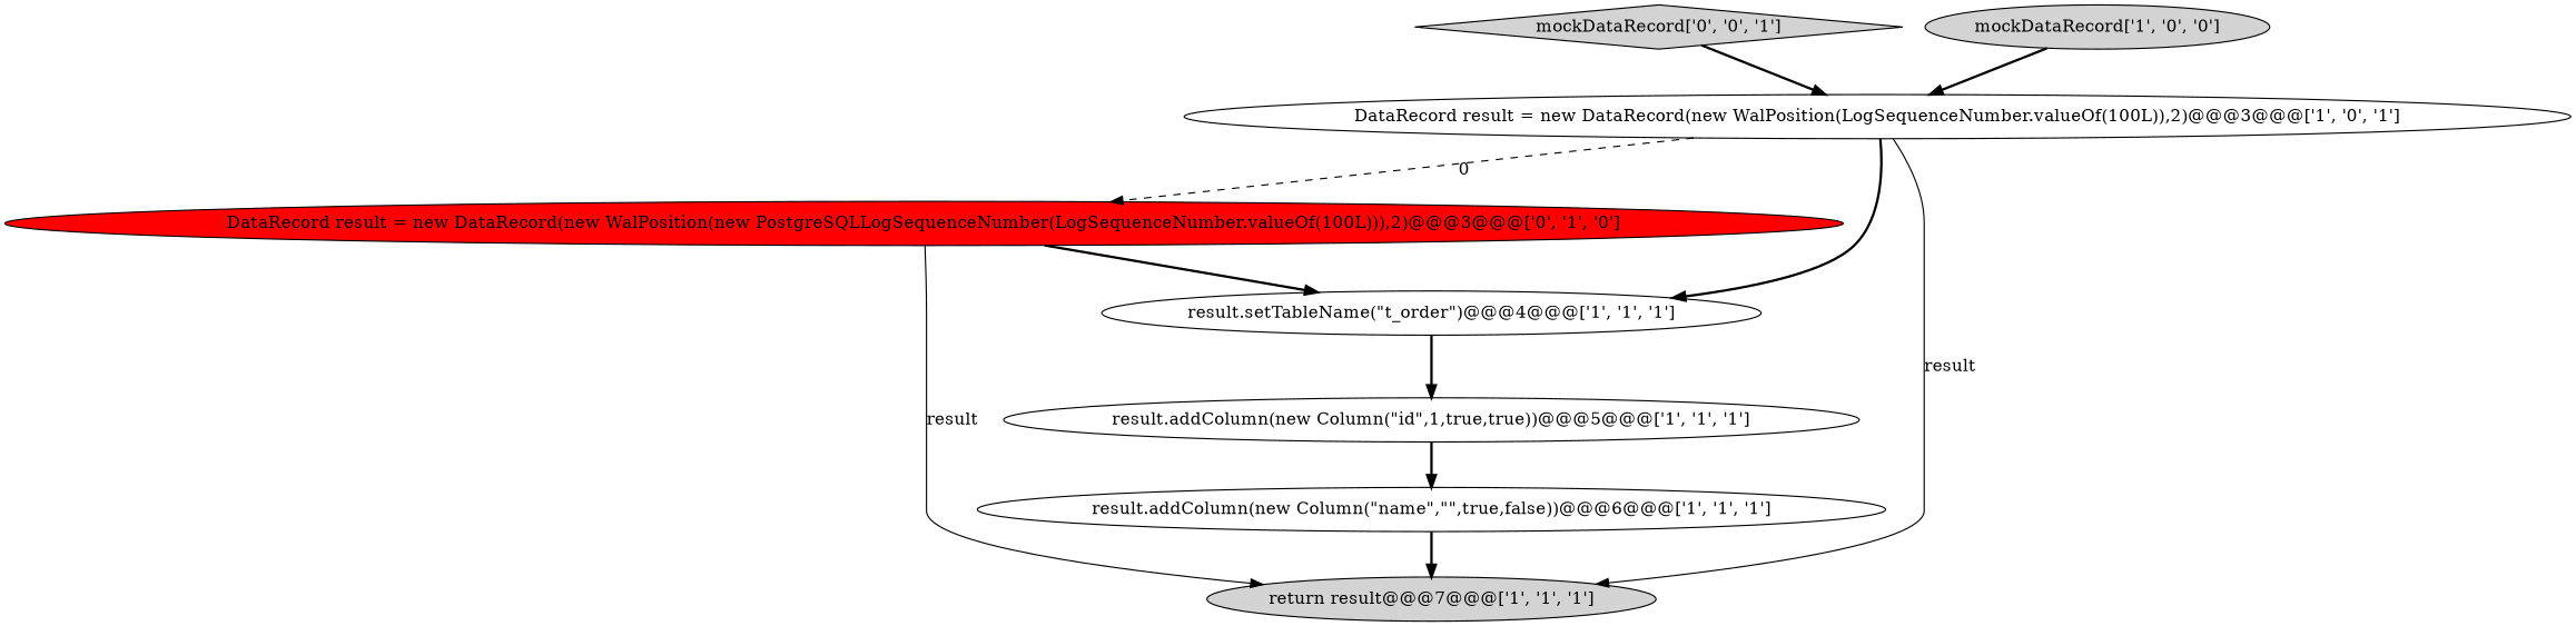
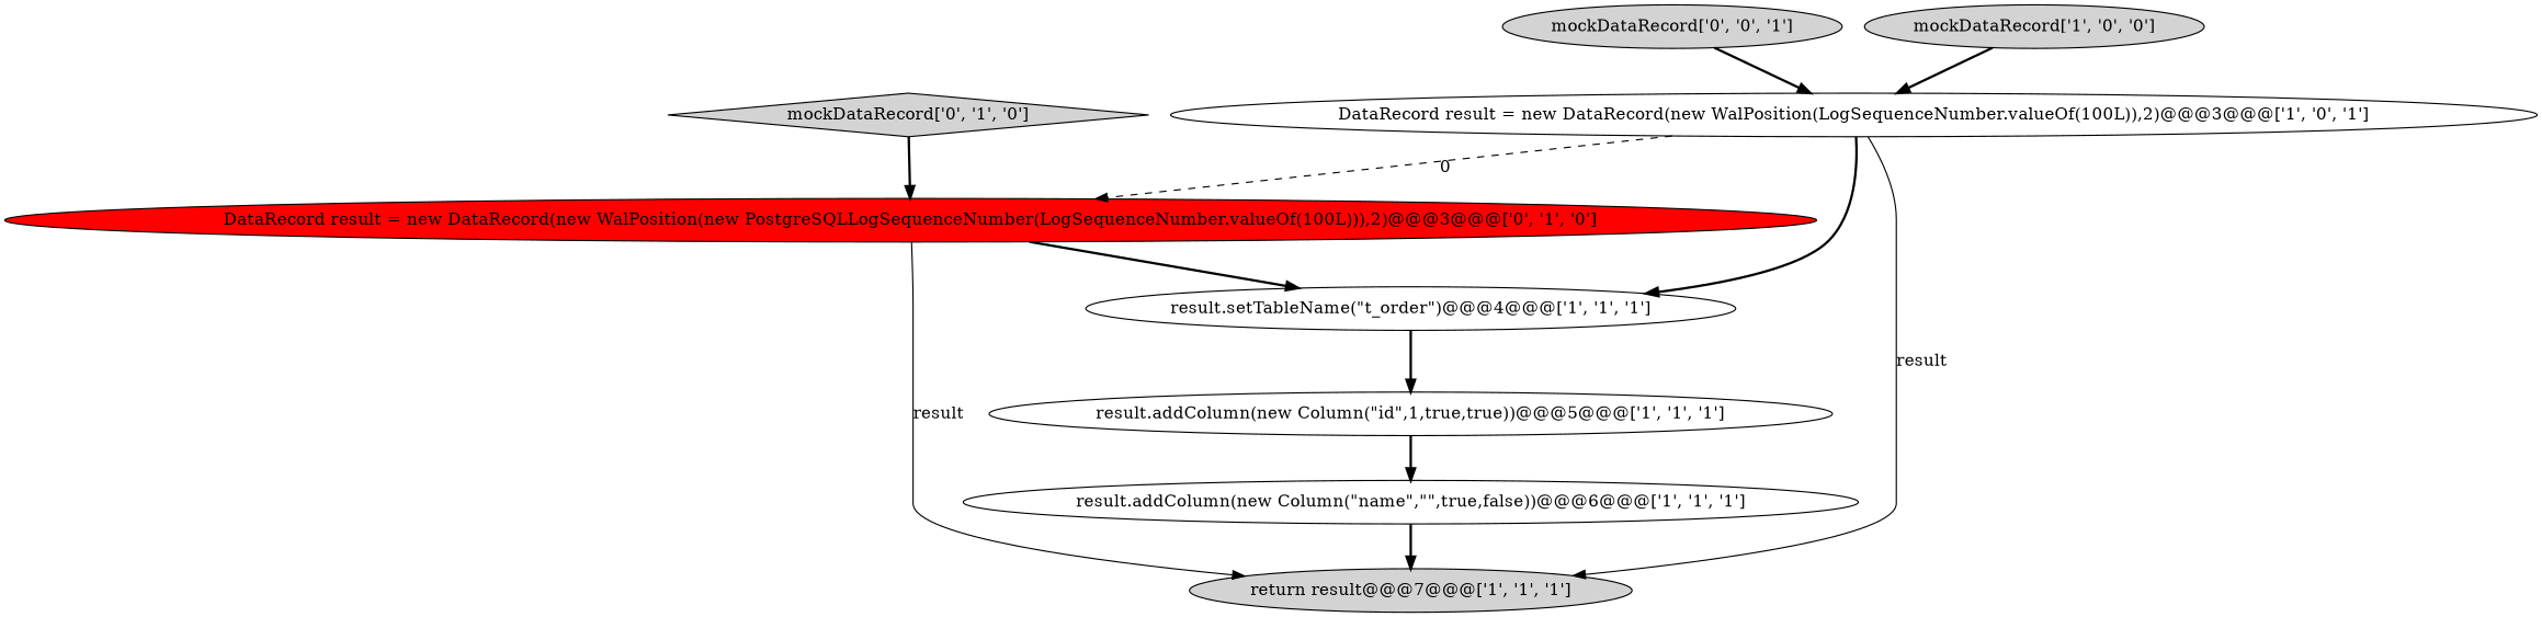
  digraph {
    node [fillcolor=lightgray shape=ellipse style=filled]
    edge [style=bold]
-   n1 [label="mockDataRecord['0', '0', '1']" shape=diamond]
+   n1 [label="mockDataRecord['0', '0', '1']"]
    n2 [fillcolor=white label="DataRecord result = new DataRecord(new WalPosition(LogSequenceNumber.valueOf(100L)),2)@@@3@@@['1', '0', '1']"]
    n3 [fillcolor=red label="DataRecord result = new DataRecord(new WalPosition(new PostgreSQLLogSequenceNumber(LogSequenceNumber.valueOf(100L))),2)@@@3@@@['0', '1', '0']"]
    n4 [fillcolor=white label="result.setTableName(\"t_order\")@@@4@@@['1', '1', '1']"]
    n5 [label="return result@@@7@@@['1', '1', '1']"]
    n6 [fillcolor=white label="result.addColumn(new Column(\"id\",1,true,true))@@@5@@@['1', '1', '1']"]
+   n7 [label="mockDataRecord['0', '1', '0']" shape=diamond]
    n8 [fillcolor=white label="result.addColumn(new Column(\"name\",\"\",true,false))@@@6@@@['1', '1', '1']"]
    n9 [label="mockDataRecord['1', '0', '0']"]
    n1 -> n2
    n2 -> n3 [label=0 style=dashed]
    n2 -> n4
    n2 -> n5 [label=result style=solid]
    n3 -> n4
    n3 -> n5 [label=result style=solid]
    n4 -> n6
    n6 -> n8
+   n7 -> n3
    n8 -> n5
    n9 -> n2
  }
